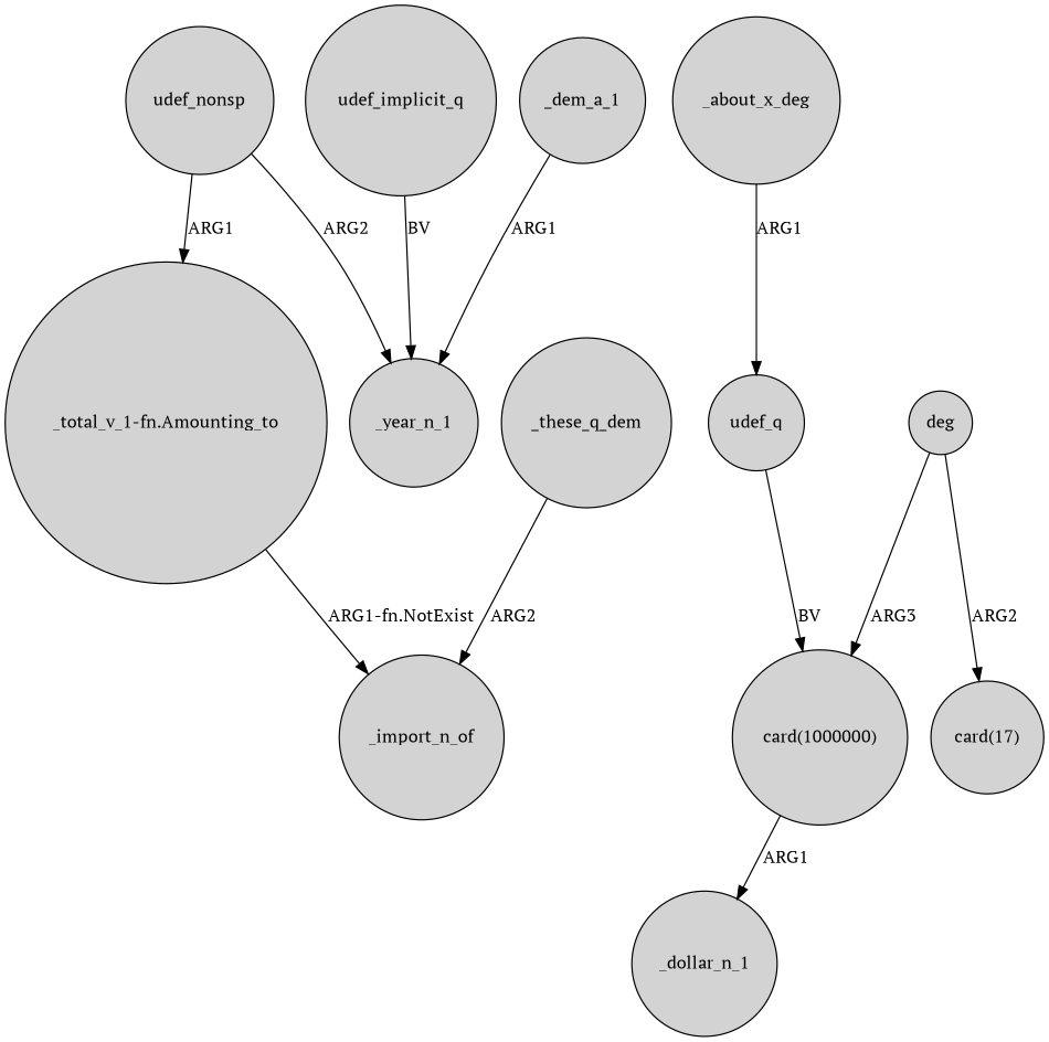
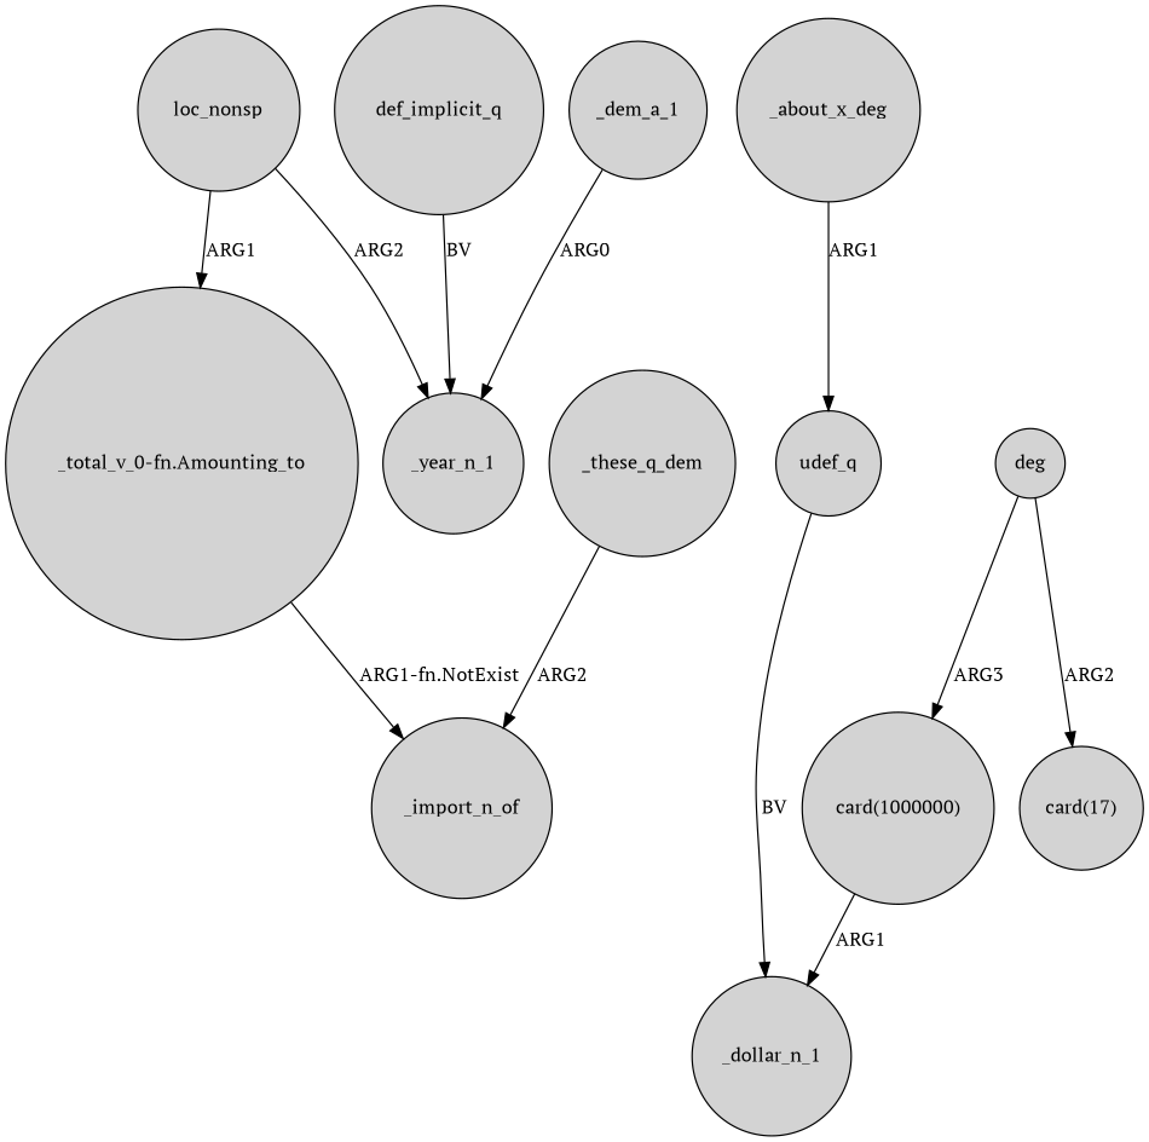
  digraph {
    fontname="PT Serif"
    node [fontname="PT Serif" shape=circle style=filled]
    edge [fontname="PT Serif"]
-   loc_nonsp [label=udef_nonsp]
-   "_total_v_1-fn.Amounting_to"
+   loc_nonsp
+   "_total_v_1-fn.Amounting_to" [label="_total_v_0-fn.Amounting_to"]
    _year_n_1
    _import_n_of
    "card(1000000)"
    _dollar_n_1
    n7 [label=deg]
    "card(17)"
    _about_x_deg
    udef_q
    _these_q_dem
-   def_implicit_q [label=udef_implicit_q]
+   def_implicit_q
    n13 [label=_dem_a_1]
    loc_nonsp -> "_total_v_1-fn.Amounting_to" [label=ARG1]
    loc_nonsp -> _year_n_1 [label=ARG2]
    "_total_v_1-fn.Amounting_to" -> _import_n_of [label="ARG1-fn.NotExist"]
    "card(1000000)" -> _dollar_n_1 [label=ARG1]
    n7 -> "card(1000000)" [label=ARG3]
    n7 -> "card(17)" [label=ARG2]
    _about_x_deg -> udef_q [label=ARG1]
-   udef_q -> "card(1000000)" [label=BV]
+   udef_q -> _dollar_n_1 [label=BV]
    _these_q_dem -> _import_n_of [label=ARG2]
    def_implicit_q -> _year_n_1 [label=BV]
-   n13 -> _year_n_1 [label=ARG1]
+   n13 -> _year_n_1 [label=ARG0]
  }
